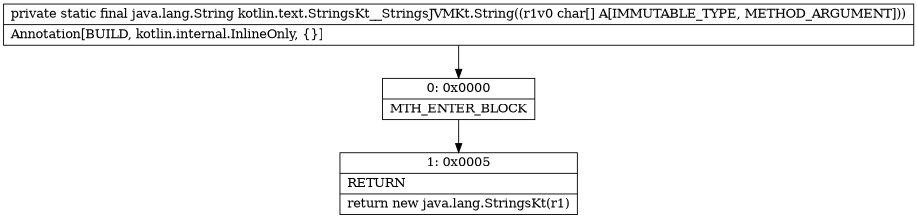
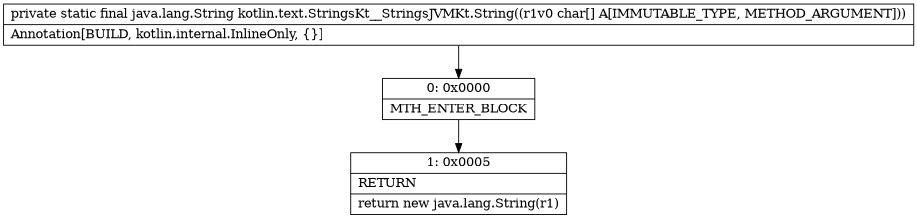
  digraph {
    node [shape=record]
    n1 [label="{0\:\ 0x0000|MTH_ENTER_BLOCK\l}"]
-   n2 [label="{1\:\ 0x0005|RETURN\l|return new java.lang.StringsKt(r1)\l}"]
+   n2 [label="{1\:\ 0x0005|RETURN\l|return new java.lang.String(r1)\l}"]
    n3 [label="{private static final java.lang.String kotlin.text.StringsKt__StringsJVMKt.String((r1v0 char[] A[IMMUTABLE_TYPE, METHOD_ARGUMENT]))  | Annotation[BUILD, kotlin.internal.InlineOnly, \{\}]\l}"]
    n1 -> n2
    n3 -> n1
  }
